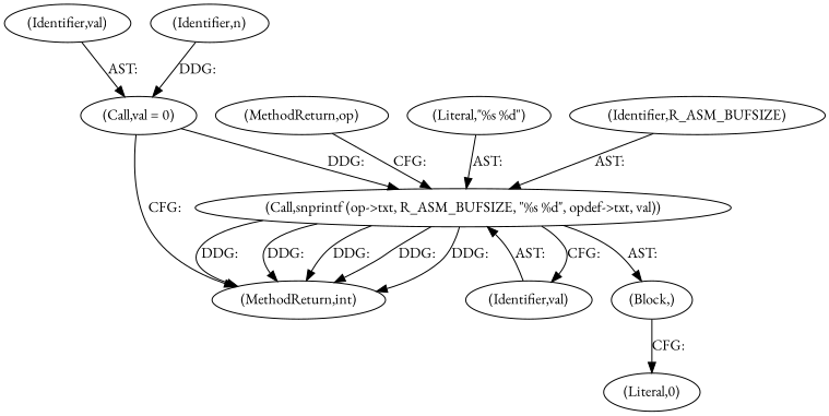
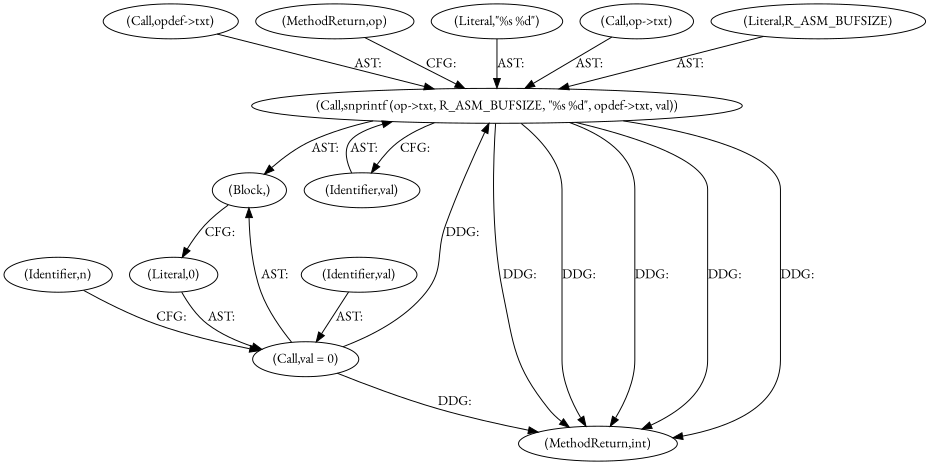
  digraph {
    fontname="EB Garamond"
    node [fontname="EB Garamond"]
    edge [fontname="EB Garamond"]
    n1 [label="(Call,snprintf (op->txt, R_ASM_BUFSIZE, \"%s %d\", opdef->txt, val))"]
    n2 [label="(Block,)"]
    n3 [label="(Identifier,val)"]
    n4 [label="(MethodReturn,int)"]
    n5 [label="(Literal,0)"]
    n6 [label="(Call,val = 0)"]
+   n7 [label="(Call,opdef->txt)"]
    n8 [label="(Identifier,val)"]
    n9 [label="(MethodReturn,op)"]
    n10 [label="(Identifier,n)"]
    n11 [label="(Literal,\"%s %d\")"]
-   n13 [label="(Identifier,R_ASM_BUFSIZE)"]
+   n12 [label="(Call,op->txt)"]
+   n13 [label="(Literal,R_ASM_BUFSIZE)"]
    n1 -> n2 [label="AST: "]
    n1 -> n3 [label="CFG: "]
    n1 -> n4 [label="DDG: "]
    n1 -> n4 [label="DDG: "]
    n1 -> n4 [label="DDG: "]
    n1 -> n4 [label="DDG: "]
    n1 -> n4 [label="DDG: "]
    n2 -> n5 [label="CFG: "]
    n3 -> n1 [label="AST: "]
+   n5 -> n6 [label="AST: "]
    n6 -> n1 [label="DDG: "]
-   n6 -> n4 [label="CFG: "]
+   n6 -> n2 [label="AST: "]
+   n6 -> n4 [label="DDG: "]
+   n7 -> n1 [label="AST: "]
    n8 -> n6 [label="AST: "]
    n9 -> n1 [label="CFG: "]
-   n10 -> n6 [label="DDG: "]
+   n10 -> n6 [label="CFG: "]
    n11 -> n1 [label="AST: "]
+   n12 -> n1 [label="AST: "]
    n13 -> n1 [label="AST: "]
  }
